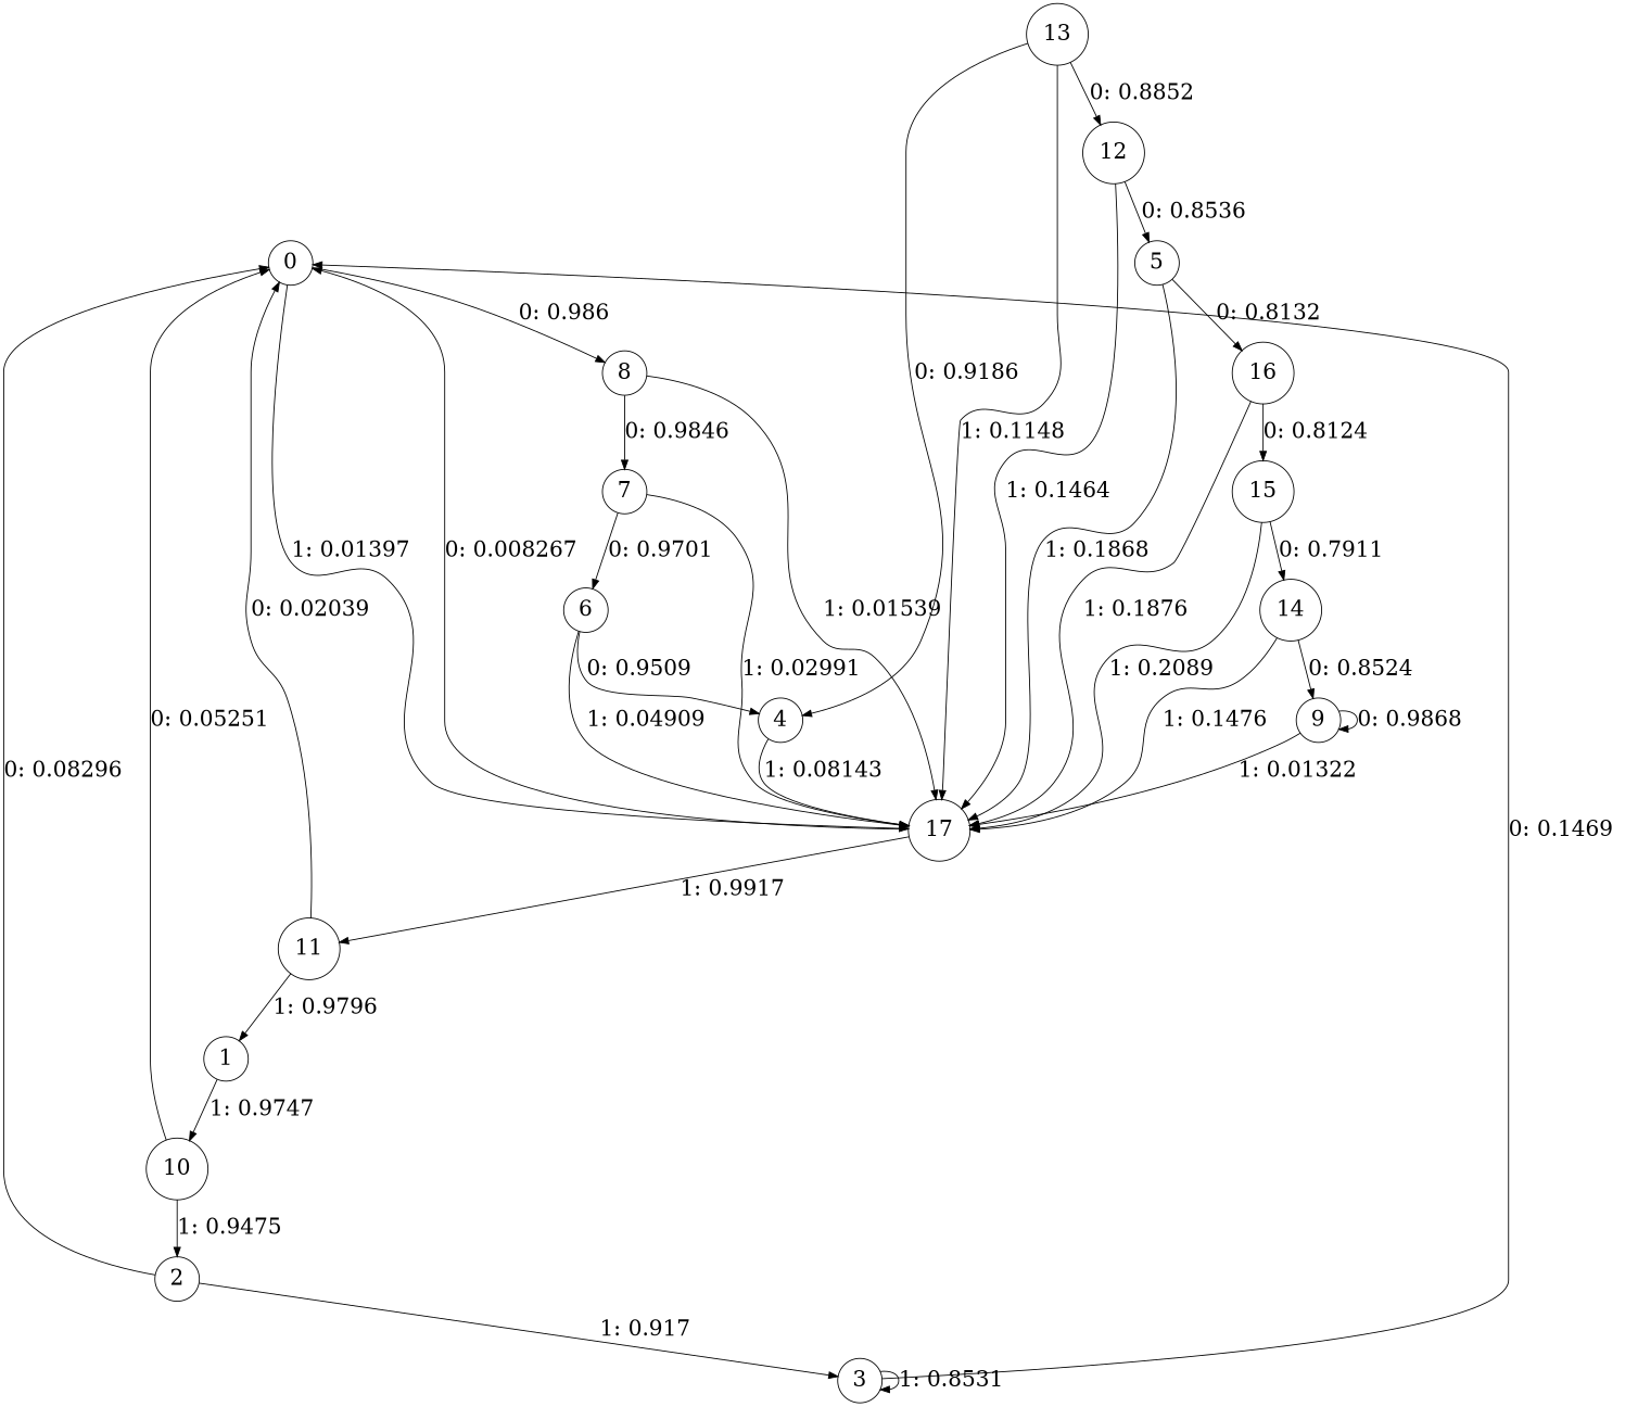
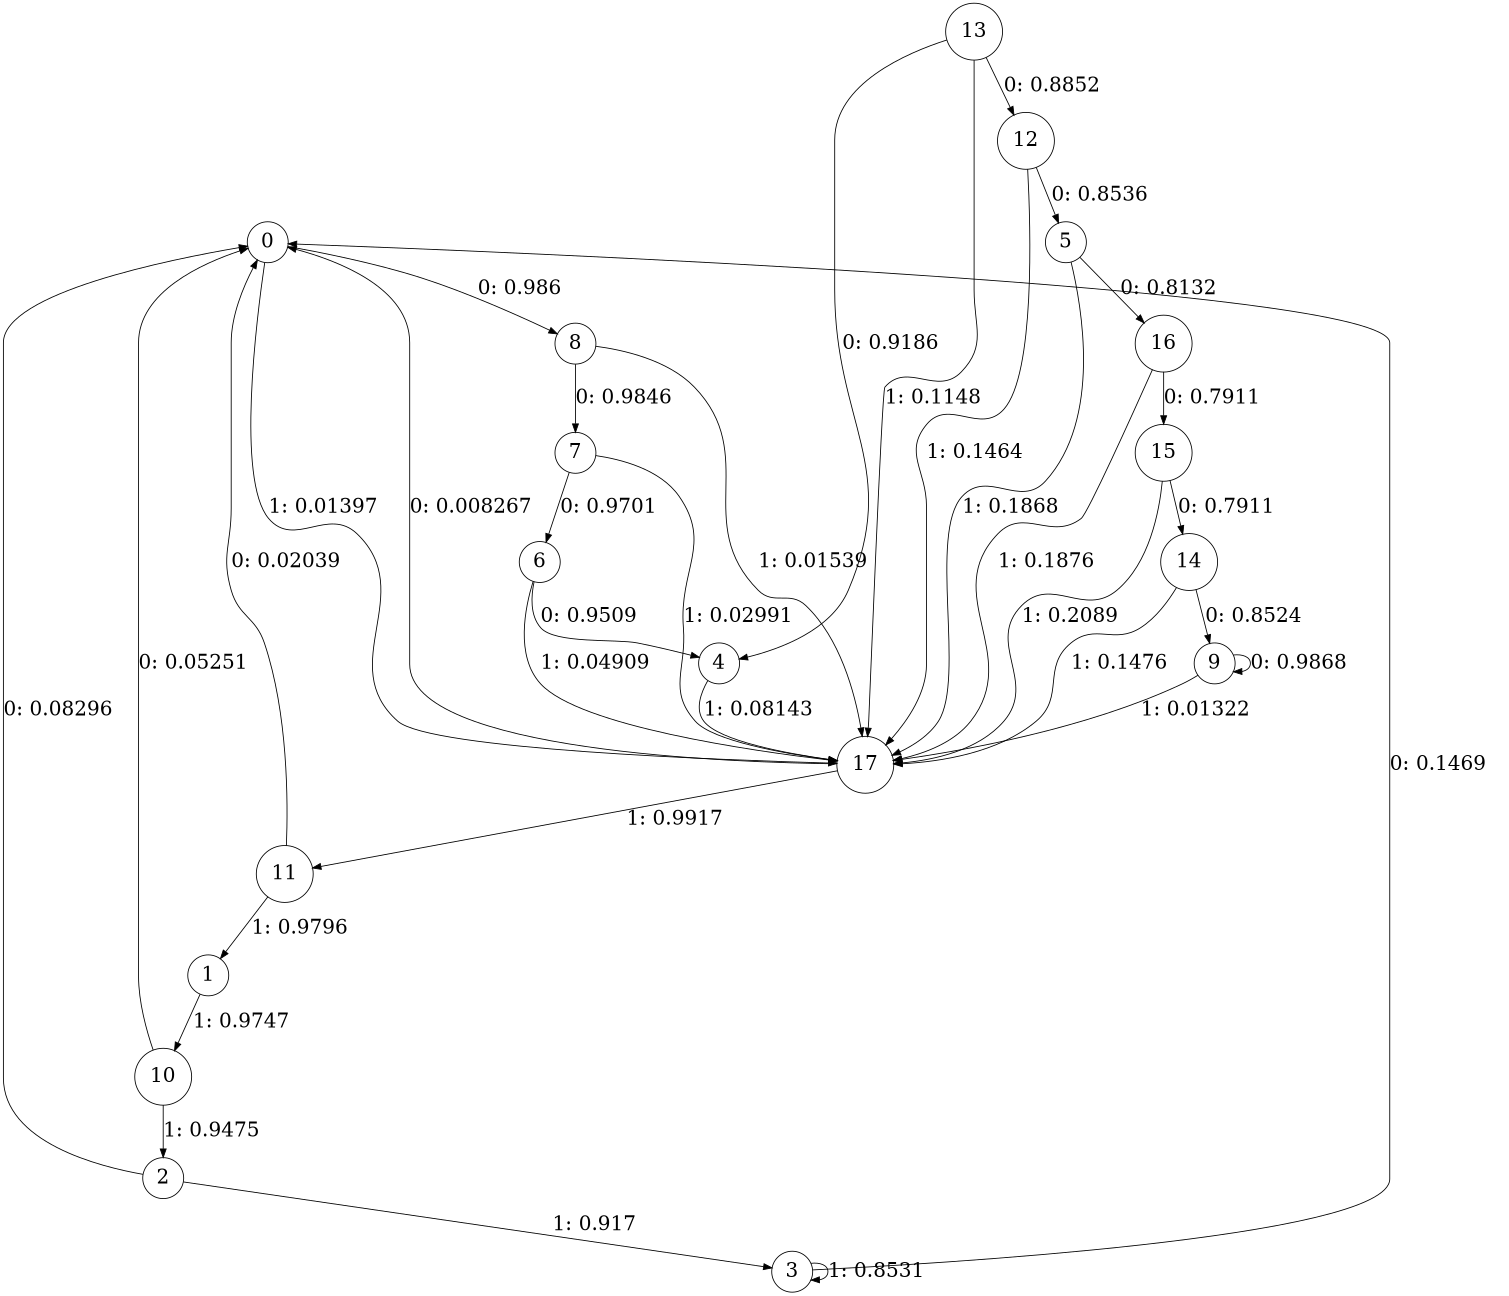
  digraph {
    node [fontsize=24 shape=circle]
    edge [fontsize=24]
    0
    8
    17
    7
    11
    6
    1
    10
    2
    3
    4
    13
    12
    5
    16
    15
    14
    9
    0 -> 8 [label="0: 0.986    "]
    0 -> 17 [label="1: 0.01397  "]
    8 -> 17 [label="1: 0.01539  "]
    8 -> 7 [label="0: 0.9846   "]
    17 -> 0 [label="0: 0.008267  "]
    17 -> 11 [label="1: 0.9917   "]
    7 -> 17 [label="1: 0.02991  "]
    7 -> 6 [label="0: 0.9701   "]
    11 -> 0 [label="0: 0.02039  "]
    11 -> 1 [label="1: 0.9796   "]
    6 -> 17 [label="1: 0.04909  "]
    6 -> 4 [label="0: 0.9509   "]
    1 -> 10 [label="1: 0.9747   "]
    10 -> 0 [label="0: 0.05251  "]
    10 -> 2 [label="1: 0.9475   "]
    2 -> 0 [label="0: 0.08296  "]
    2 -> 3 [label="1: 0.917    "]
    3 -> 0 [label="0: 0.1469   "]
    3 -> 3 [label="1: 0.8531   "]
    4 -> 17 [label="1: 0.08143  "]
    13 -> 17 [label="1: 0.1148   "]
    13 -> 4 [label="0: 0.9186   "]
    13 -> 12 [label="0: 0.8852   "]
    12 -> 17 [label="1: 0.1464   "]
    12 -> 5 [label="0: 0.8536   "]
    5 -> 17 [label="1: 0.1868   "]
    5 -> 16 [label="0: 0.8132   "]
    16 -> 17 [label="1: 0.1876   "]
-   16 -> 15 [label="0: 0.8124   "]
+   16 -> 15 [label="0: 0.7911   "]
    15 -> 17 [label="1: 0.2089   "]
    15 -> 14 [label="0: 0.7911   "]
    14 -> 17 [label="1: 0.1476   "]
    14 -> 9 [label="0: 0.8524   "]
    9 -> 17 [label="1: 0.01322  "]
    9 -> 9 [label="0: 0.9868   "]
  }
